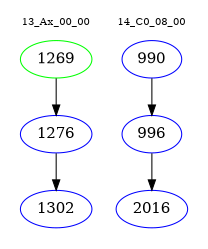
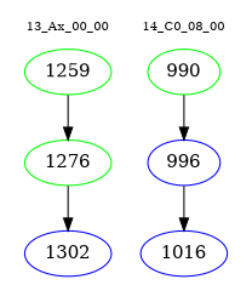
  digraph {
    node [color=blue]
    edge [color=black]
-   n1 [color=green label=1269]
-   n2 [label=1276]
+   n1 [color=green label=1259]
+   n2 [color=green label=1276]
    n3 [label=1302]
-   n4 [label=990]
+   n4 [color=green label=990]
    n5 [label=996]
-   n6 [label=2016]
+   n6 [label=1016]
    subgraph cluster_1 {
      color=white
      fontsize=10
      label="13_Ax_00_00"
      n1
      n2
      n3
    }
    subgraph cluster_2 {
      color=white
      fontsize=10
      label="14_C0_08_00"
      n4
      n5
      n6
    }
    n1 -> n2
    n2 -> n3
    n4 -> n5
    n5 -> n6
  }
